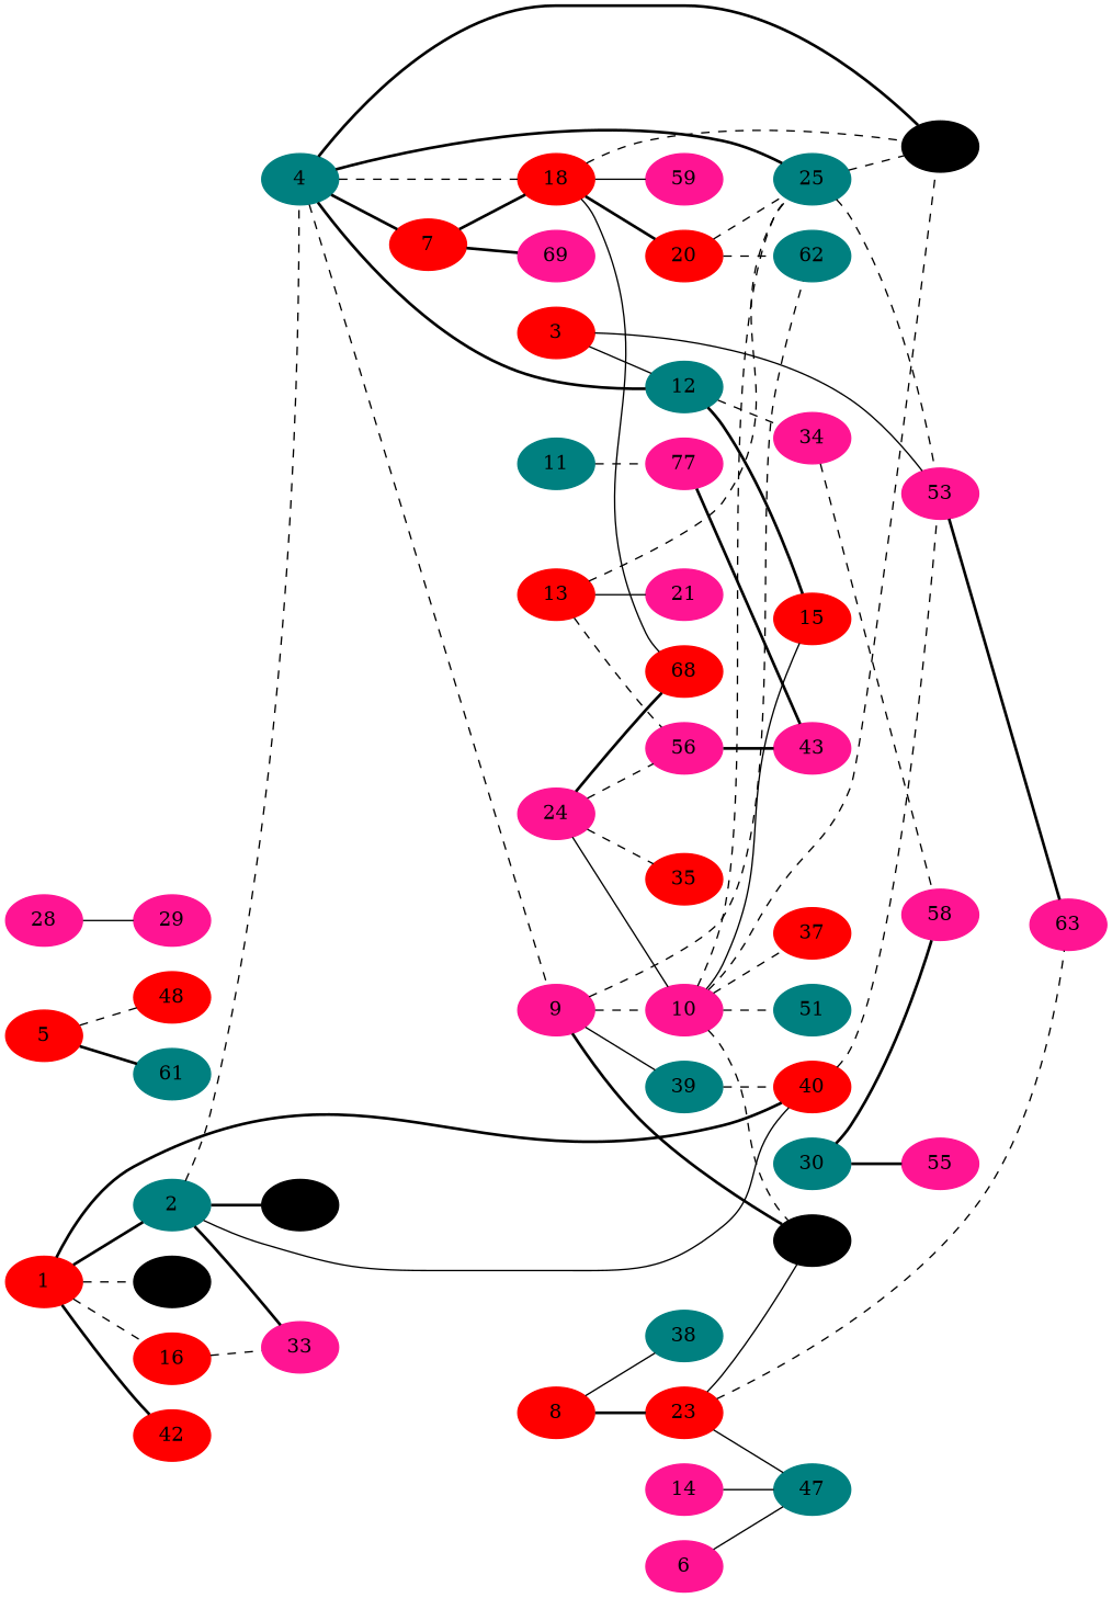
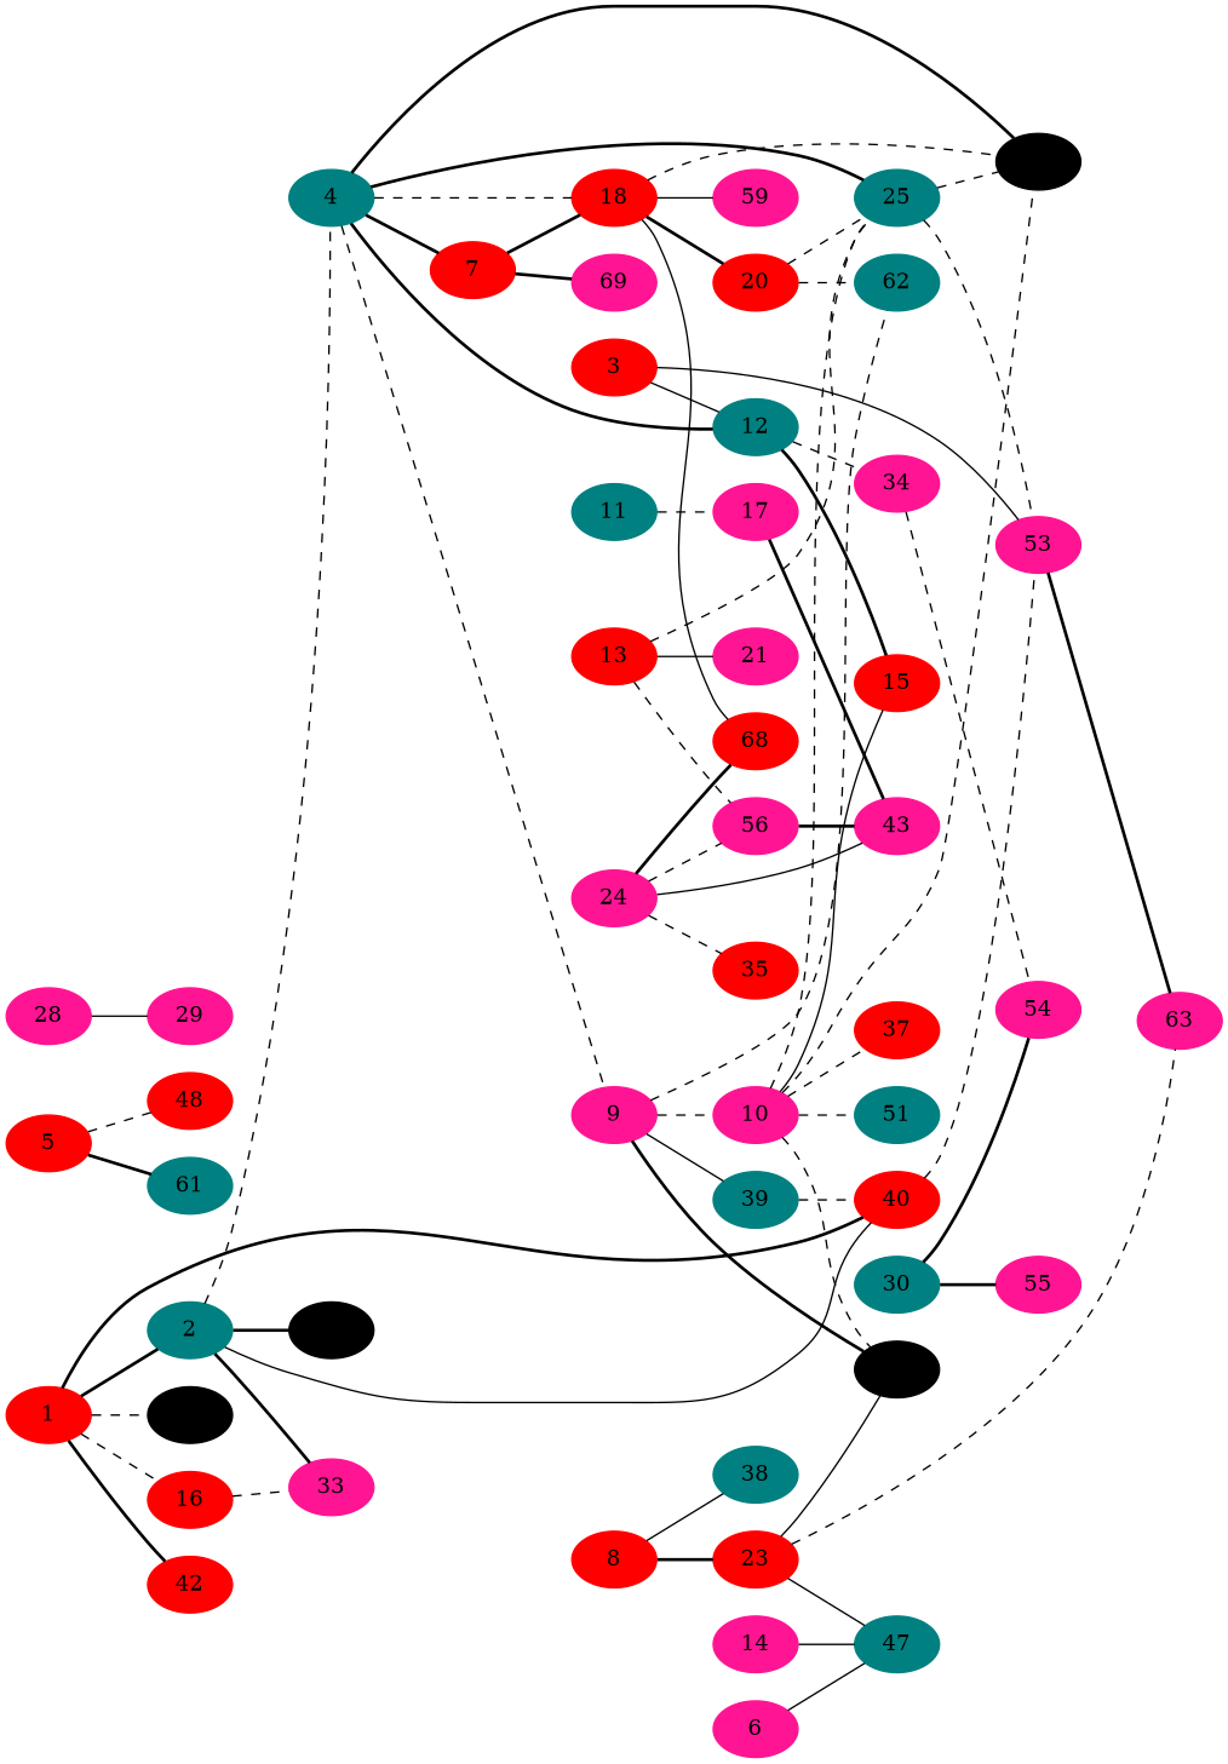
  graph {
    rankdir=LR
    node [color=deeppink style=filled]
    edge [style=dashed weight=1.0]
    1 [color=red]
    2 [color=teal]
    16 [color=red]
    22 [color=black]
    40 [color=red]
    42 [color=red]
    4 [color=teal]
    33
    44 [color=black]
    53
    12 [color=teal]
    7 [color=red]
    9
    18 [color=red]
    25 [color=teal]
    57 [color=black]
    3 [color=red]
    15 [color=red]
    34
    n20 [label=63]
    69
    10
    39 [color=teal]
    49 [color=black]
    62 [color=teal]
    20 [color=red]
    59
    68 [color=red]
    5 [color=red]
    48 [color=red]
    61 [color=teal]
    47 [color=teal]
    6
    8 [color=red]
    23 [color=red]
    38 [color=teal]
    37 [color=red]
    51 [color=teal]
    11 [color=teal]
-   17 [label=77]
+   17
    43
-   54 [label=58]
+   54
    13 [color=red]
    21
    56
    14
    24
    35 [color=red]
    28
    29
    30 [color=teal]
    55
    1 -- 2 [style=bold weight=2.0]
    1 -- 16 [weight=2.0]
    1 -- 22
    1 -- 40 [style=bold]
    1 -- 42 [style=bold]
    2 -- 40 [style=solid]
    2 -- 4
    2 -- 33 [style=bold]
    2 -- 44 [style=bold]
    16 -- 33
    40 -- 53
    4 -- 12 [style=bold]
    4 -- 7 [style=bold]
    4 -- 9
    4 -- 18 [weight=3.0]
    4 -- 25 [style=bold]
    4 -- 57 [style=bold]
    53 -- n20 [style=bold]
    12 -- 15 [style=bold]
    12 -- 34
    7 -- 18 [style=bold]
    7 -- 69 [style=bold]
    9 -- 10
    9 -- 39 [style=solid]
    9 -- 49 [style=bold]
    9 -- 62
    18 -- 57
    18 -- 20 [style=bold]
    18 -- 59 [style=solid]
    18 -- 68 [style=solid]
    25 -- 53
    25 -- 57
    3 -- 53 [style=solid]
    3 -- 12 [style=solid]
    34 -- 54
    10 -- 25
    10 -- 57
    10 -- 15 [style=solid]
    10 -- 49
    10 -- 37
    10 -- 51
    39 -- 40
    20 -- 25
    20 -- 62
    5 -- 48
    5 -- 61 [style=bold]
    6 -- 47 [style=solid]
    8 -- 23 [style=bold weight=6.0]
    8 -- 38 [style=solid]
    23 -- n20
    23 -- 49 [style=solid]
    23 -- 47 [style=solid]
    11 -- 17
    17 -- 43 [style=bold]
    13 -- 25
    13 -- 21 [style=solid weight=2.0]
    13 -- 56
    56 -- 43 [style=bold]
    14 -- 47 [style=solid]
    24 -- 68 [style=bold]
-   24 -- 10 [style=solid]
+   24 -- 43 [style=solid]
    24 -- 56
    24 -- 35
    28 -- 29 [style=solid]
    30 -- 54 [style=bold]
    30 -- 55 [style=bold]
  }
